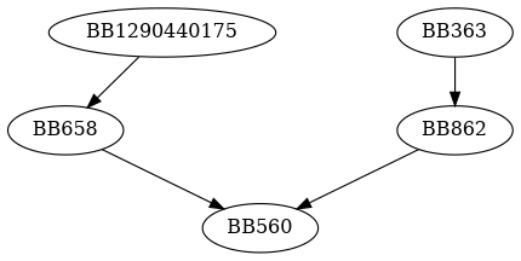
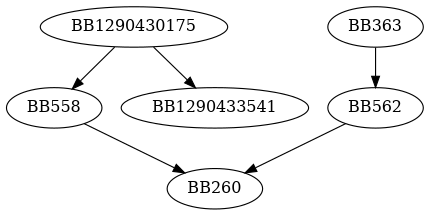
  digraph {
-   BB1290430175 [label=BB1290440175]
-   BB558 [label=BB658]
-   BB560
-   BB562 [label=BB862]
+   BB1290430175
+   BB558
+   BB1290433541
+   BB560 [label=BB260]
+   BB562
    n6 [label=BB363]
    BB1290430175 -> BB558
+   BB1290430175 -> BB1290433541
    BB558 -> BB560
    BB562 -> BB560
    n6 -> BB562
  }
